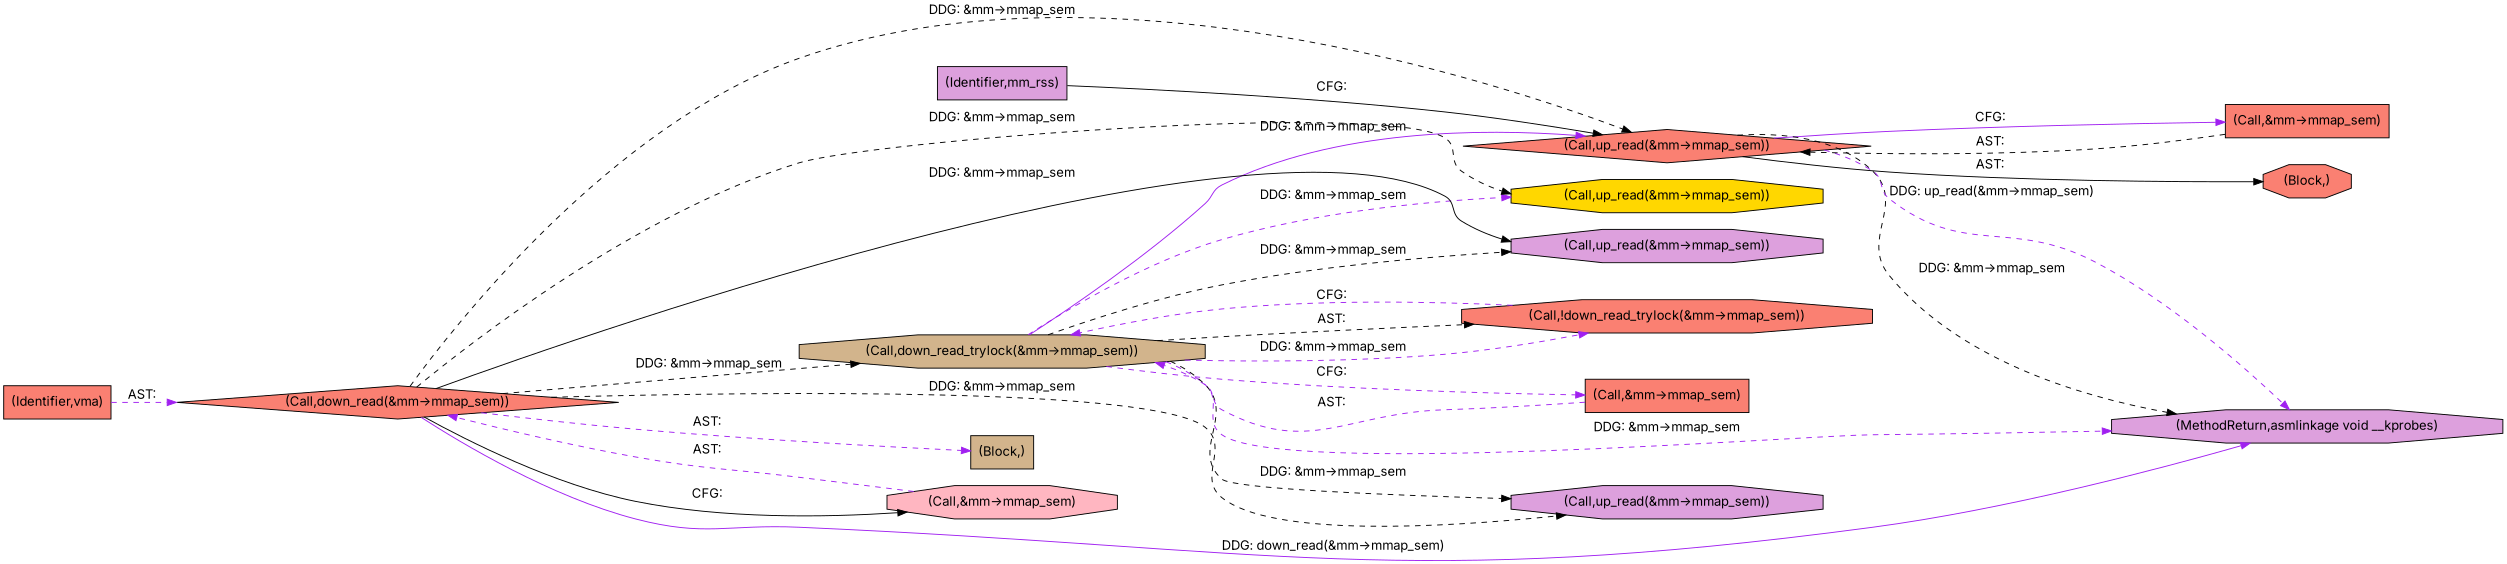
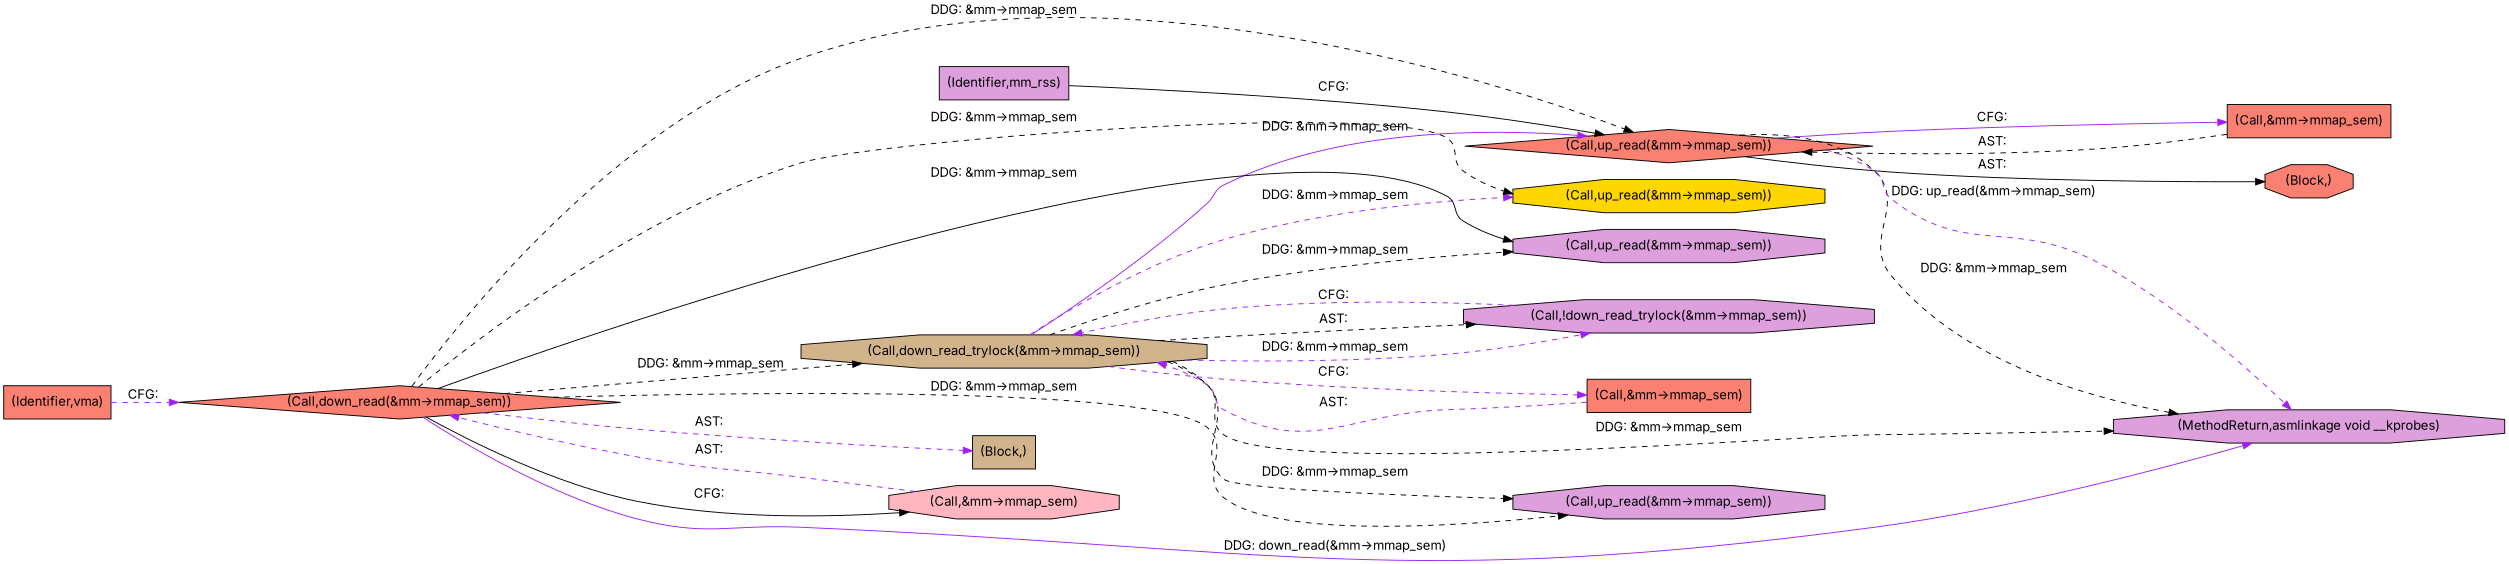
  digraph {
    fontname=Inter
    rankdir=LR
    node [fillcolor=salmon fontname=Inter shape=octagon style=filled]
    edge [color=black fontname=Inter style=dashed]
    n1 [label="(Call,up_read(&mm->mmap_sem))" shape=diamond]
    n2 [label="(Call,&mm->mmap_sem)" shape=box]
    n3 [label="(Block,)"]
    n4 [fillcolor=plum label="(MethodReturn,asmlinkage void __kprobes)"]
    n5 [fillcolor=tan label="(Call,down_read_trylock(&mm->mmap_sem))"]
    n6 [fillcolor=plum label="(Call,up_read(&mm->mmap_sem))"]
    n7 [fillcolor=plum label="(Call,up_read(&mm->mmap_sem))"]
    n8 [label="(Call,&mm->mmap_sem)" shape=box]
-   n9 [label="(Call,!down_read_trylock(&mm->mmap_sem))"]
+   n9 [fillcolor=plum label="(Call,!down_read_trylock(&mm->mmap_sem))"]
    n10 [fillcolor=gold label="(Call,up_read(&mm->mmap_sem))"]
    n11 [label="(Call,down_read(&mm->mmap_sem))" shape=diamond]
    n12 [fillcolor=tan label="(Block,)" shape=box]
    n13 [fillcolor=lightpink label="(Call,&mm->mmap_sem)"]
    n14 [fillcolor=plum label="(Identifier,mm_rss)" shape=box]
    n15 [label="(Identifier,vma)" shape=box]
    n1 -> n2 [color=purple label="CFG: " style=solid]
    n1 -> n3 [label="AST: " style=solid]
    n1 -> n4 [label="DDG: &mm->mmap_sem"]
    n1 -> n4 [color=purple label="DDG: up_read(&mm->mmap_sem)"]
    n2 -> n1 [label="AST: "]
    n5 -> n1 [color=purple label="DDG: &mm->mmap_sem" style=solid]
-   n5 -> n4 [color=purple label="DDG: &mm->mmap_sem"]
+   n5 -> n4 [label="DDG: &mm->mmap_sem"]
    n5 -> n6 [label="DDG: &mm->mmap_sem"]
    n5 -> n7 [label="DDG: &mm->mmap_sem"]
    n5 -> n8 [color=purple label="CFG: "]
    n5 -> n9 [label="AST: "]
    n5 -> n9 [color=purple label="DDG: &mm->mmap_sem"]
    n5 -> n10 [color=purple label="DDG: &mm->mmap_sem"]
    n8 -> n5 [color=purple label="AST: "]
    n9 -> n5 [color=purple label="CFG: "]
    n11 -> n1 [label="DDG: &mm->mmap_sem"]
    n11 -> n4 [color=purple label="DDG: down_read(&mm->mmap_sem)" style=solid]
    n11 -> n5 [label="DDG: &mm->mmap_sem"]
    n11 -> n6 [label="DDG: &mm->mmap_sem" style=solid]
    n11 -> n7 [label="DDG: &mm->mmap_sem"]
    n11 -> n10 [label="DDG: &mm->mmap_sem"]
    n11 -> n12 [color=purple label="AST: "]
    n11 -> n13 [label="CFG: " style=solid]
    n13 -> n11 [color=purple label="AST: "]
    n14 -> n1 [label="CFG: " style=solid]
-   n15 -> n11 [color=purple label="AST: "]
+   n15 -> n11 [color=purple label="CFG: "]
  }
